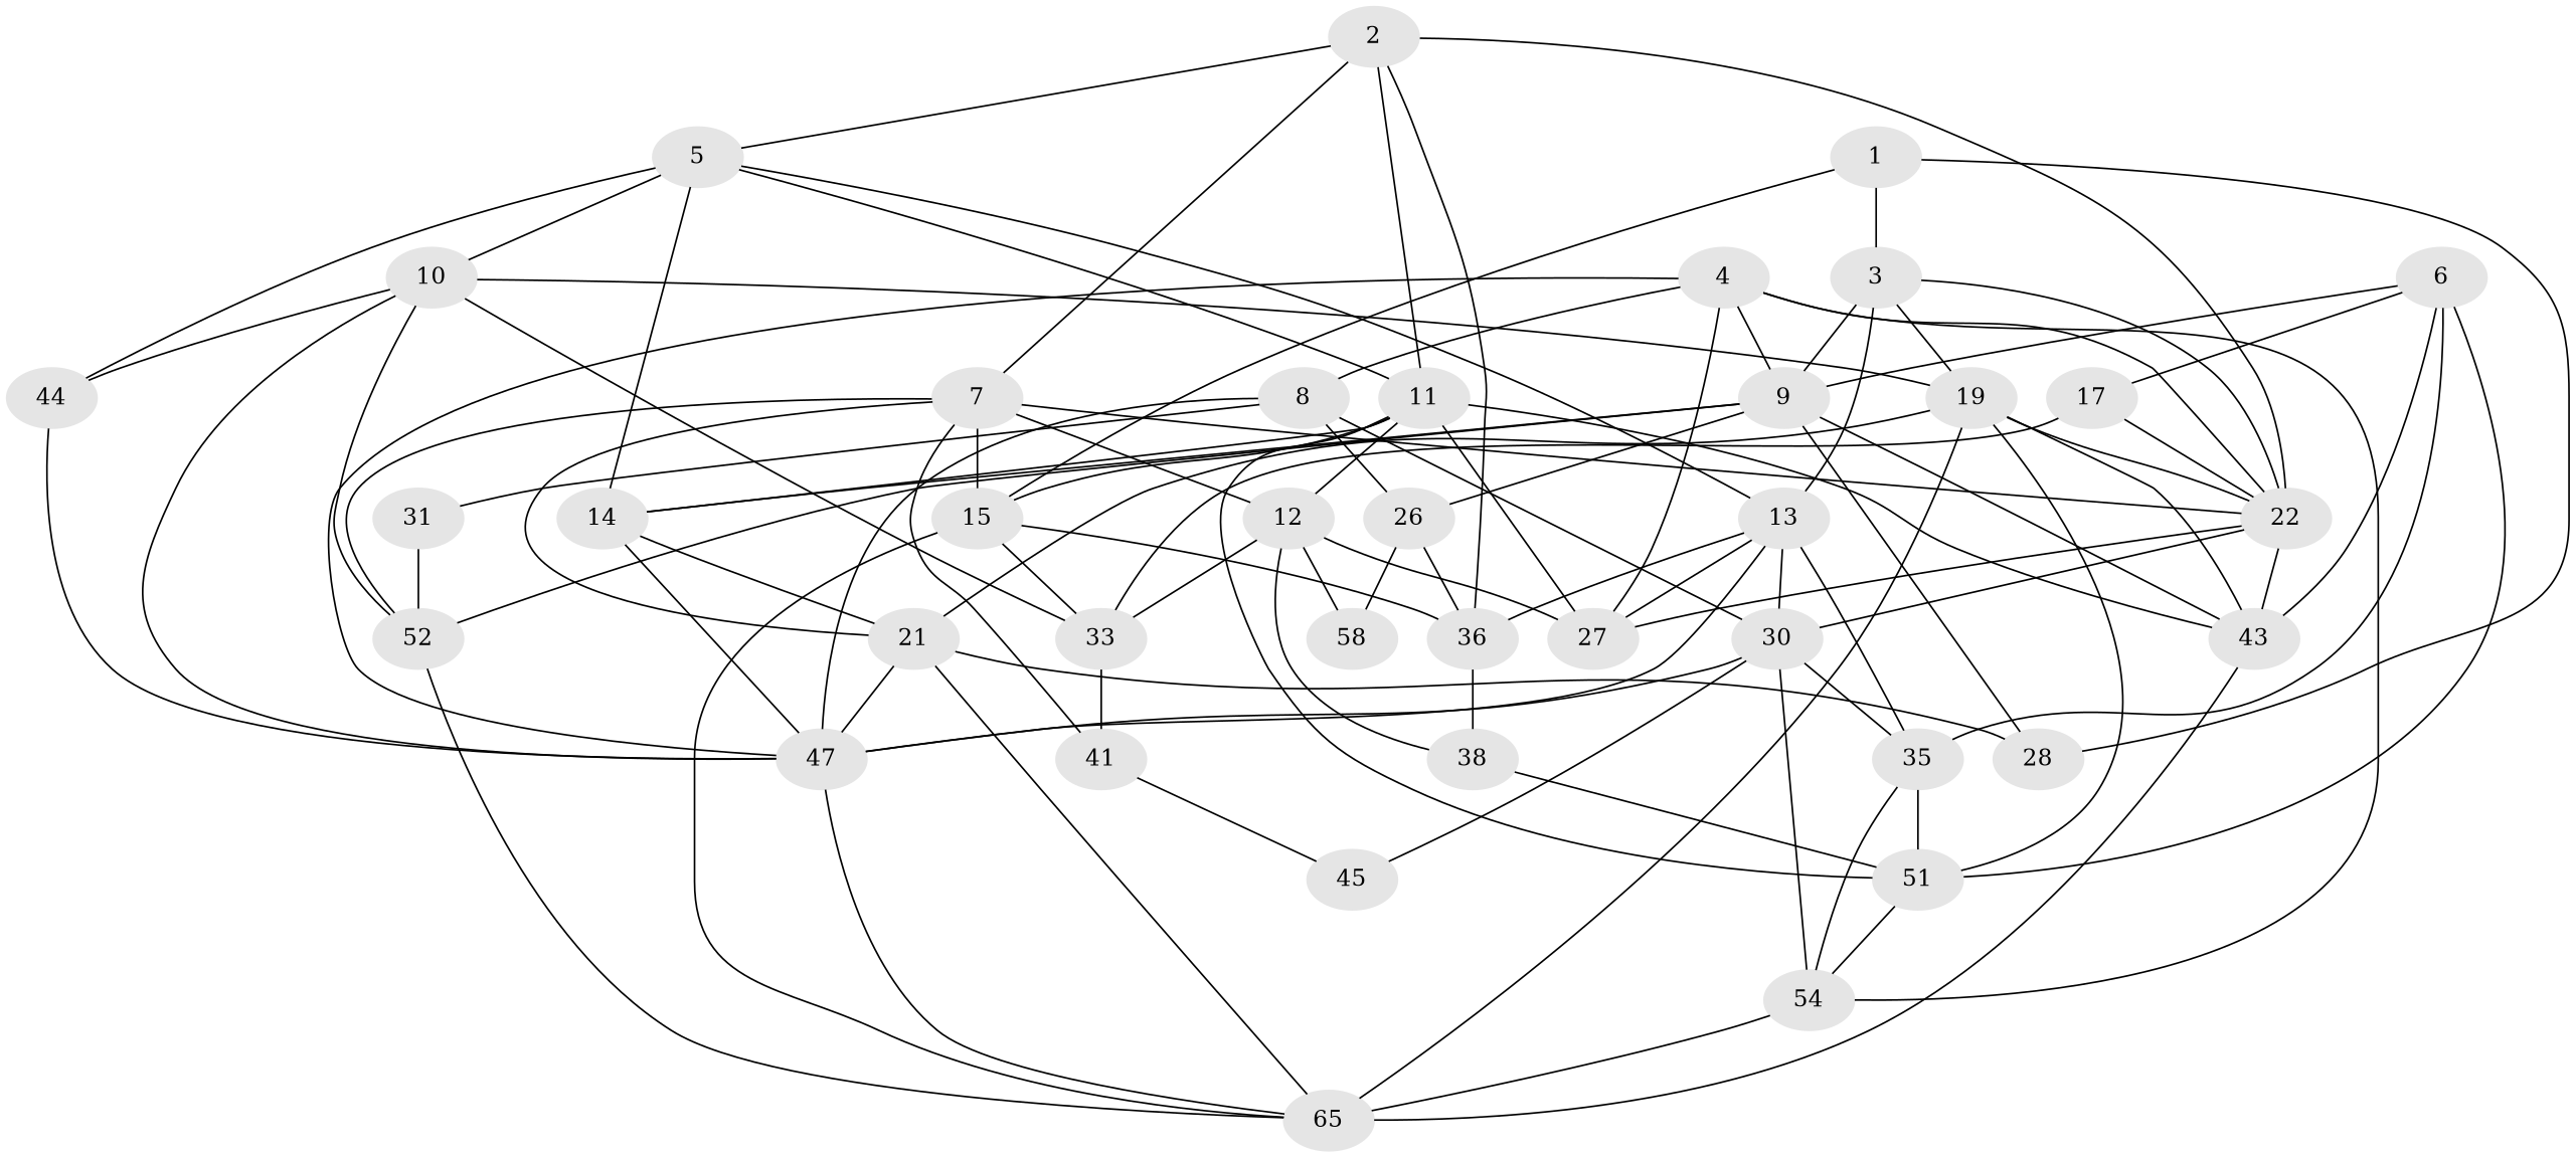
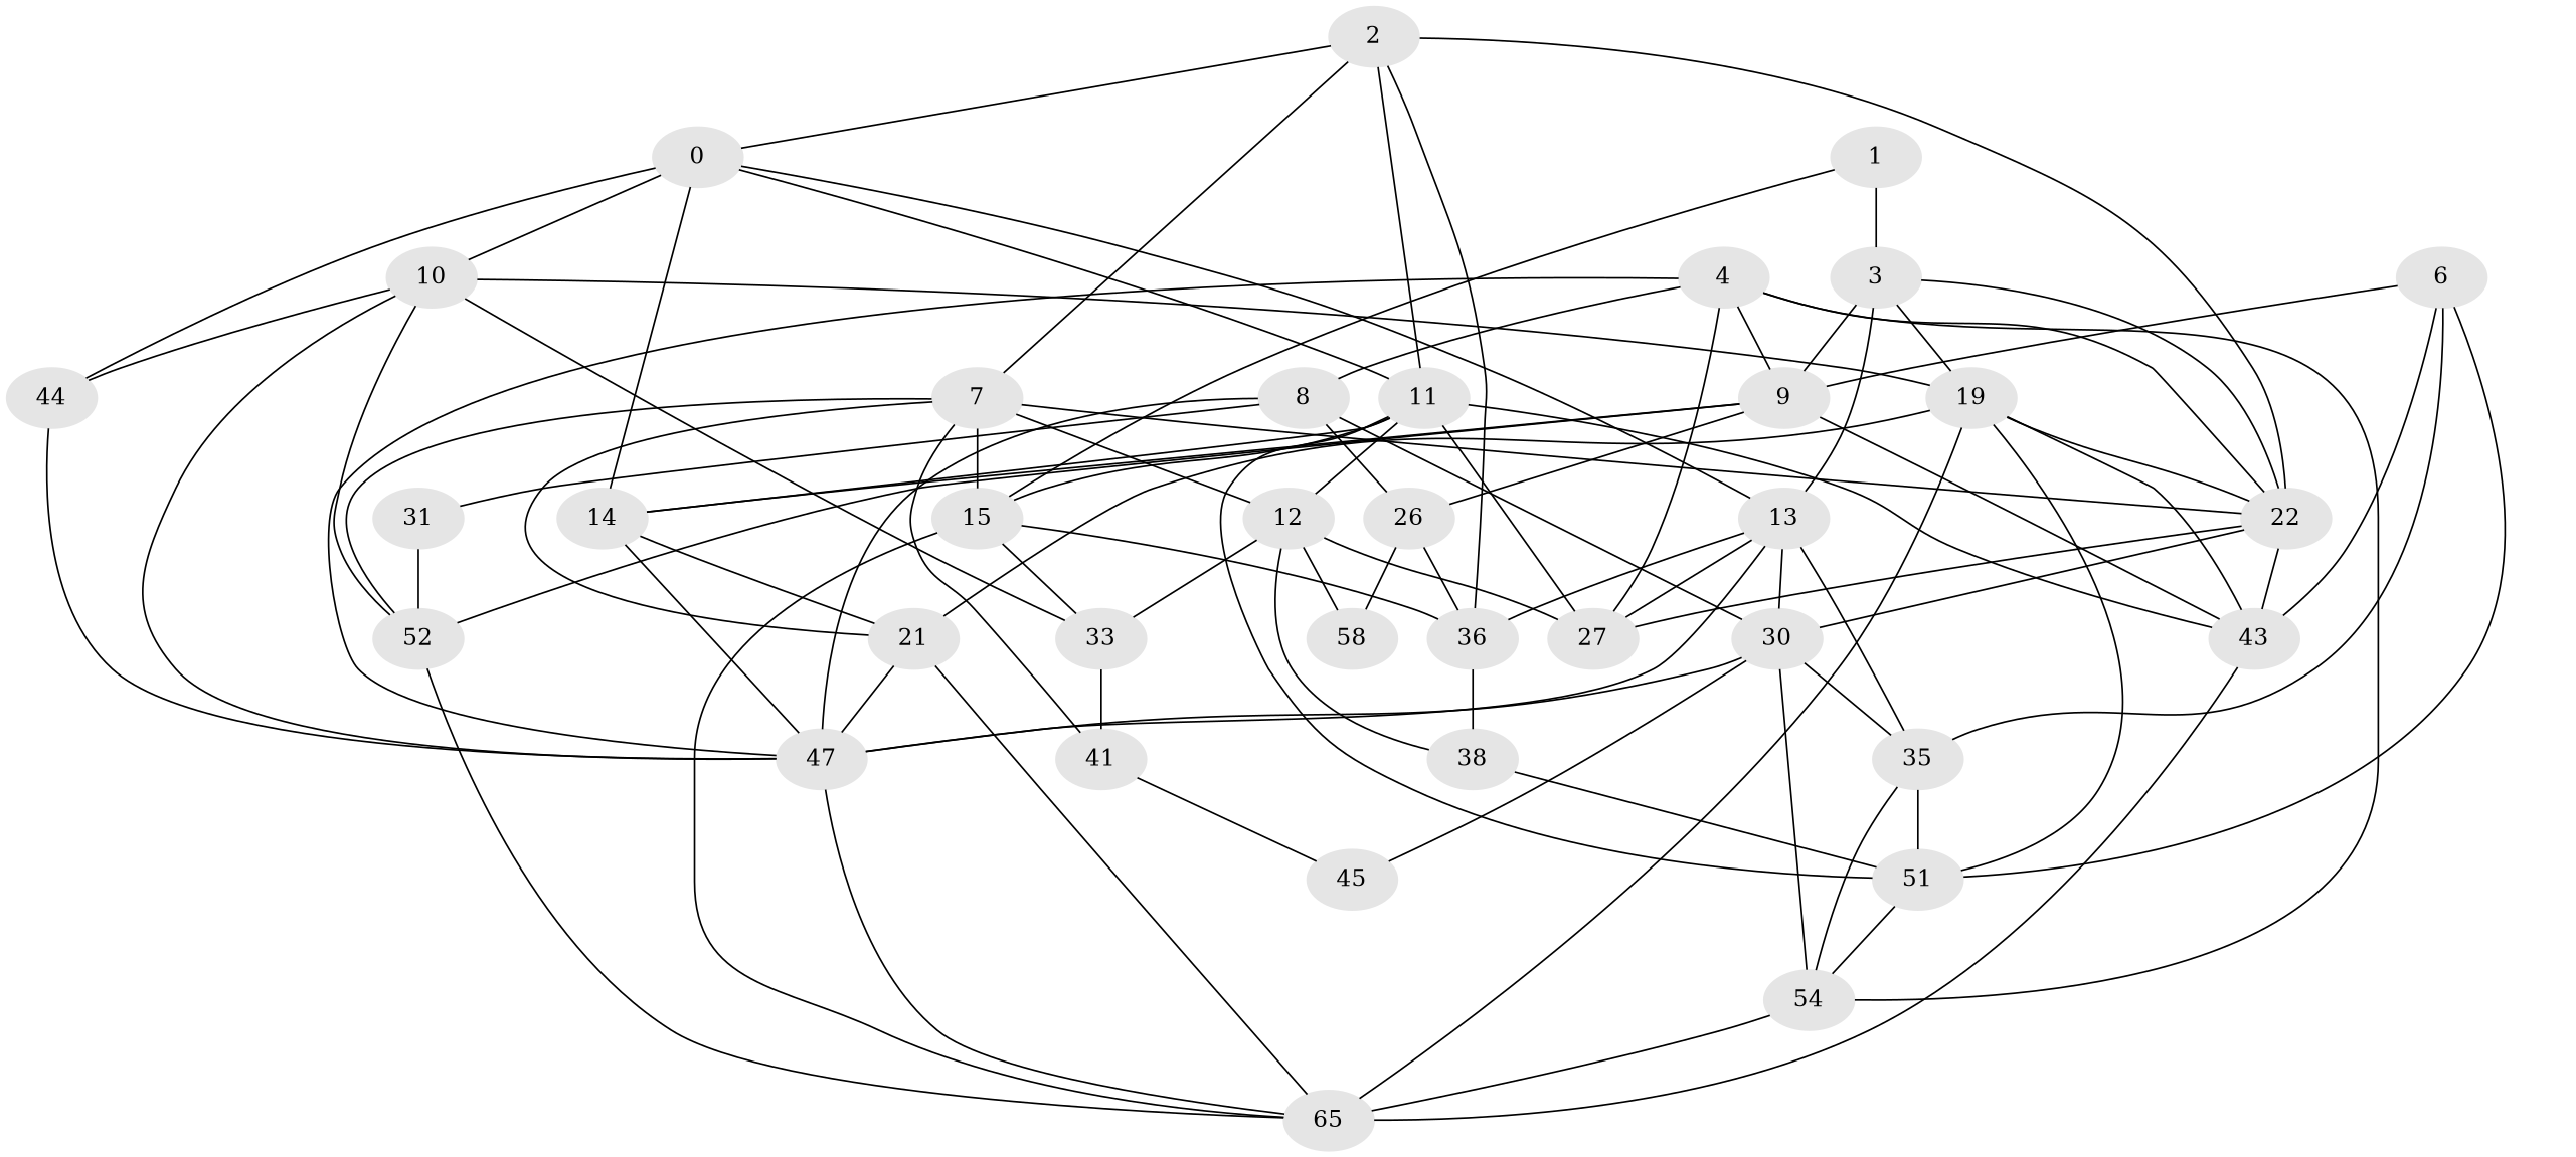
  graph {
    node [color=gray90 style=filled]
    3 [super="+40"]
    22 [super="+69"]
    9 [super="+59"]
    13 [super="+24"]
    19 [super="+34"]
    1
    15 [super="+47"]
-   28 [super="+53"]
    36 [super="+50"]
    33
    65 [super="+68"]
    2 [super="+62"]
-   5 [super="+16"]
+   5 [super="+16" label=0]
    7 [super="+48"]
    11 [super="+42"]
    10 [super="+18"]
    14 [super="+63"]
    44
    12 [super="+25"]
    21 [super="+37"]
    41 [super="+55"]
    52 [super="+67"]
    27 [super="+32"]
    43 [super="+70"]
    51 [super="+57"]
    30 [super="+39"]
    38
    26 [super="+49"]
    n29 [label=47 super="+56"]
    35 [super="+61"]
    54 [super="+66"]
    45
    4 [super="+23"]
    8 [super="+20"]
    31
    6 [super="+60"]
-   17 [super="+29"]
    58
    3 -- 22
    3 -- 9
    3 -- 13 [weight=2]
    3 -- 19
    22 -- 27
    22 -- 43
    22 -- 30
-   9 -- 28
    9 -- 14
    9 -- 52
    9 -- 43
    9 -- 26
    13 -- 36
    13 -- 27
    13 -- 30
    13 -- n29
    13 -- 35
    19 -- 22
    19 -- 65
    19 -- 21
    19 -- 43
    19 -- 51
    1 -- 3
    1 -- 15
-   1 -- 28
    15 -- 36
    15 -- 33
    15 -- 65
    36 -- 38
    33 -- 41
    2 -- 22
    2 -- 36
    2 -- 5
    2 -- 7
    2 -- 11
    5 -- 13
    5 -- 11
    5 -- 10
    5 -- 14
    5 -- 44
    7 -- 22
    7 -- 15
    7 -- 12
    7 -- 21
    7 -- 41
    7 -- 52
    11 -- 15
    11 -- 14
    11 -- 12
    11 -- 27
    11 -- 43
    11 -- 51
    10 -- 19
    10 -- 33
    10 -- 44
    10 -- 52
    10 -- n29
    14 -- 21
    14 -- n29
    44 -- n29
    12 -- 33
    12 -- 27
    12 -- 38
    12 -- 58
-   21 -- 28
    21 -- 65
    21 -- n29
    41 -- 45
    52 -- 65
    43 -- 65
    51 -- 54
    30 -- n29
    30 -- 35
    30 -- 54
    30 -- 45
    38 -- 51
    26 -- 36
    26 -- 58
    n29 -- 65
    35 -- 51
    35 -- 54
    54 -- 65 [weight=2]
    4 -- 22
    4 -- 9
    4 -- 27
    4 -- n29
    4 -- 54
    4 -- 8
    8 -- 30
    8 -- 26
    8 -- n29
    8 -- 31
    31 -- 52
    6 -- 9
    6 -- 43
    6 -- 51
    6 -- 35
-   6 -- 17
-   17 -- 22
-   17 -- 33
  }
